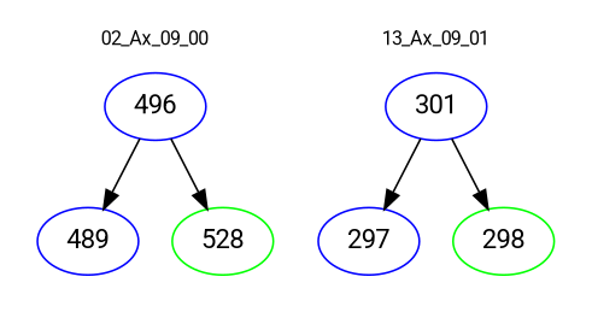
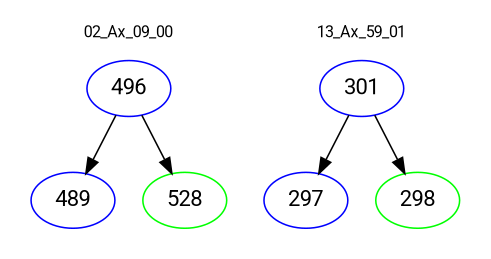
  digraph {
    fontname=Roboto
    node [color=blue fontname=Roboto]
    edge [color=black fontname=Roboto]
    n1 [label=496]
    n2 [label=489]
    n3 [color=green label=528]
    n4 [label=301]
    n5 [label=297]
    n6 [color=green label=298]
    subgraph cluster_1 {
      color=white
      fontsize=10
      label="02_Ax_09_00"
      n1
      n2
      n3
    }
    subgraph cluster_2 {
      color=white
      fontsize=10
-     label="13_Ax_09_01"
+     label="13_Ax_59_01"
      n4
      n5
      n6
    }
    n1 -> n2
    n1 -> n3
    n4 -> n5
    n4 -> n6
  }
